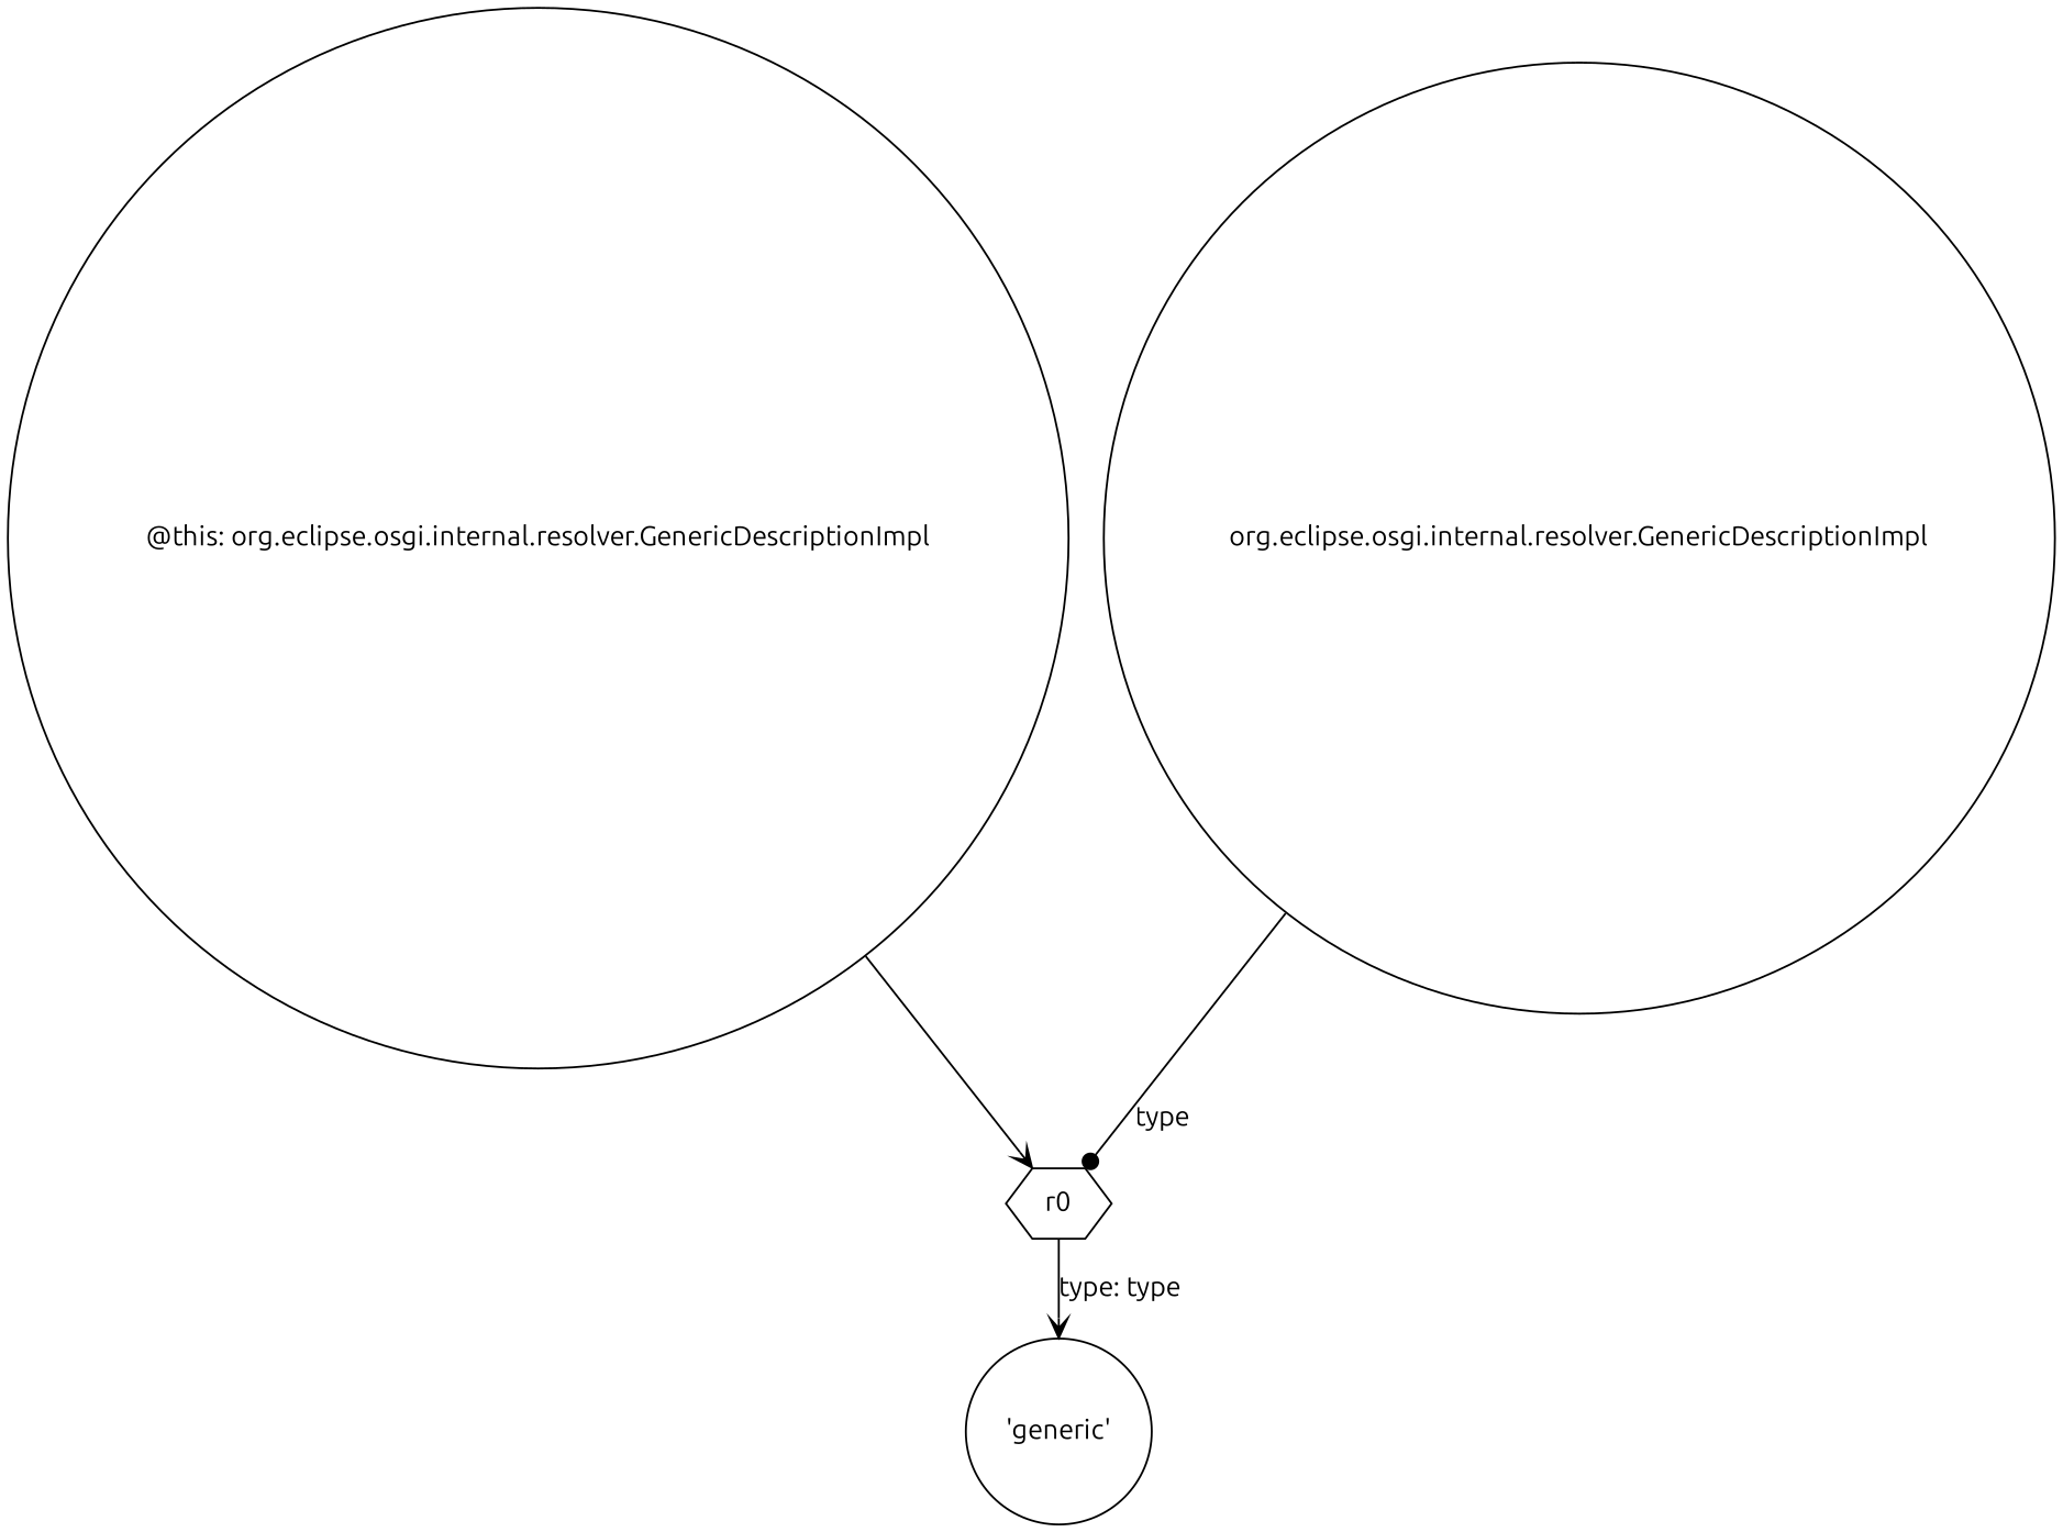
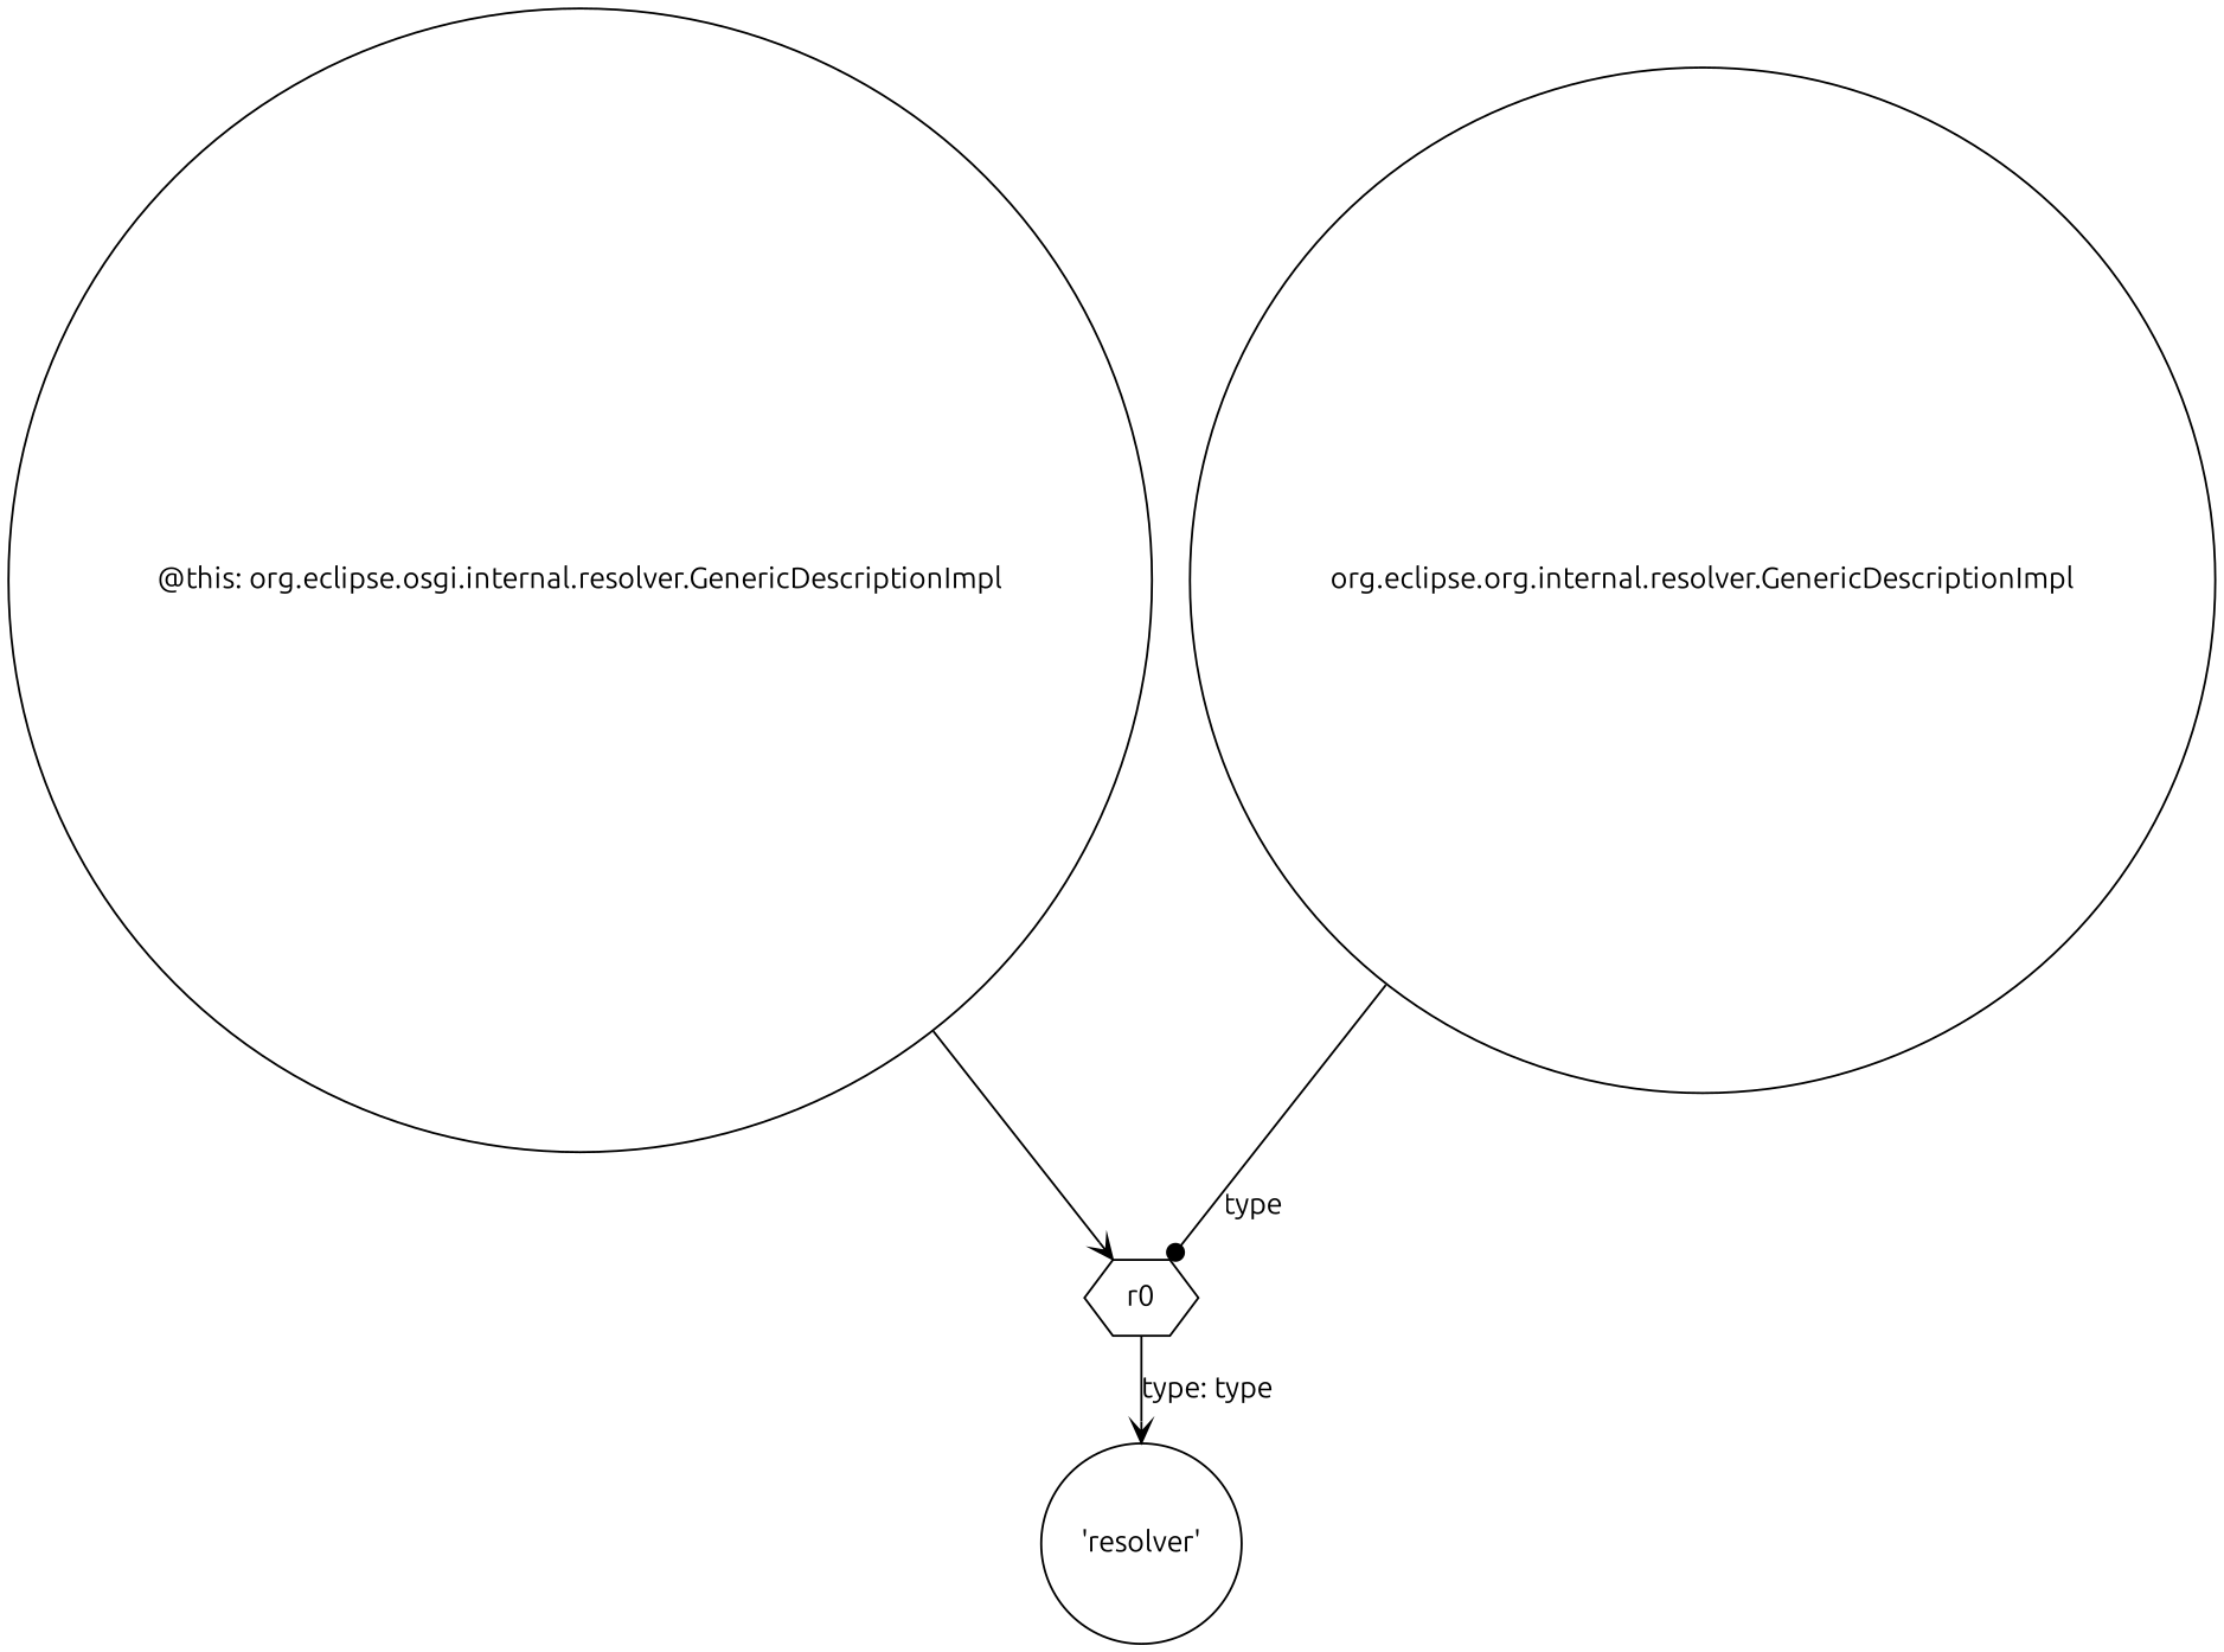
  digraph {
    fontname=Ubuntu
    node [fontname=Ubuntu shape=circle]
    edge [arrowhead=vee fontname=Ubuntu]
    n1 [label="@this: org.eclipse.osgi.internal.resolver.GenericDescriptionImpl"]
    n2 [label=r0 shape=hexagon]
-   n3 [label="'generic'"]
-   n4 [label="org.eclipse.osgi.internal.resolver.GenericDescriptionImpl"]
+   n3 [label="'resolver'"]
+   n4 [label="org.eclipse.org.internal.resolver.GenericDescriptionImpl"]
    n1 -> n2
    n2 -> n3 [label="type: type"]
    n4 -> n2 [arrowhead=dot label=type]
  }
